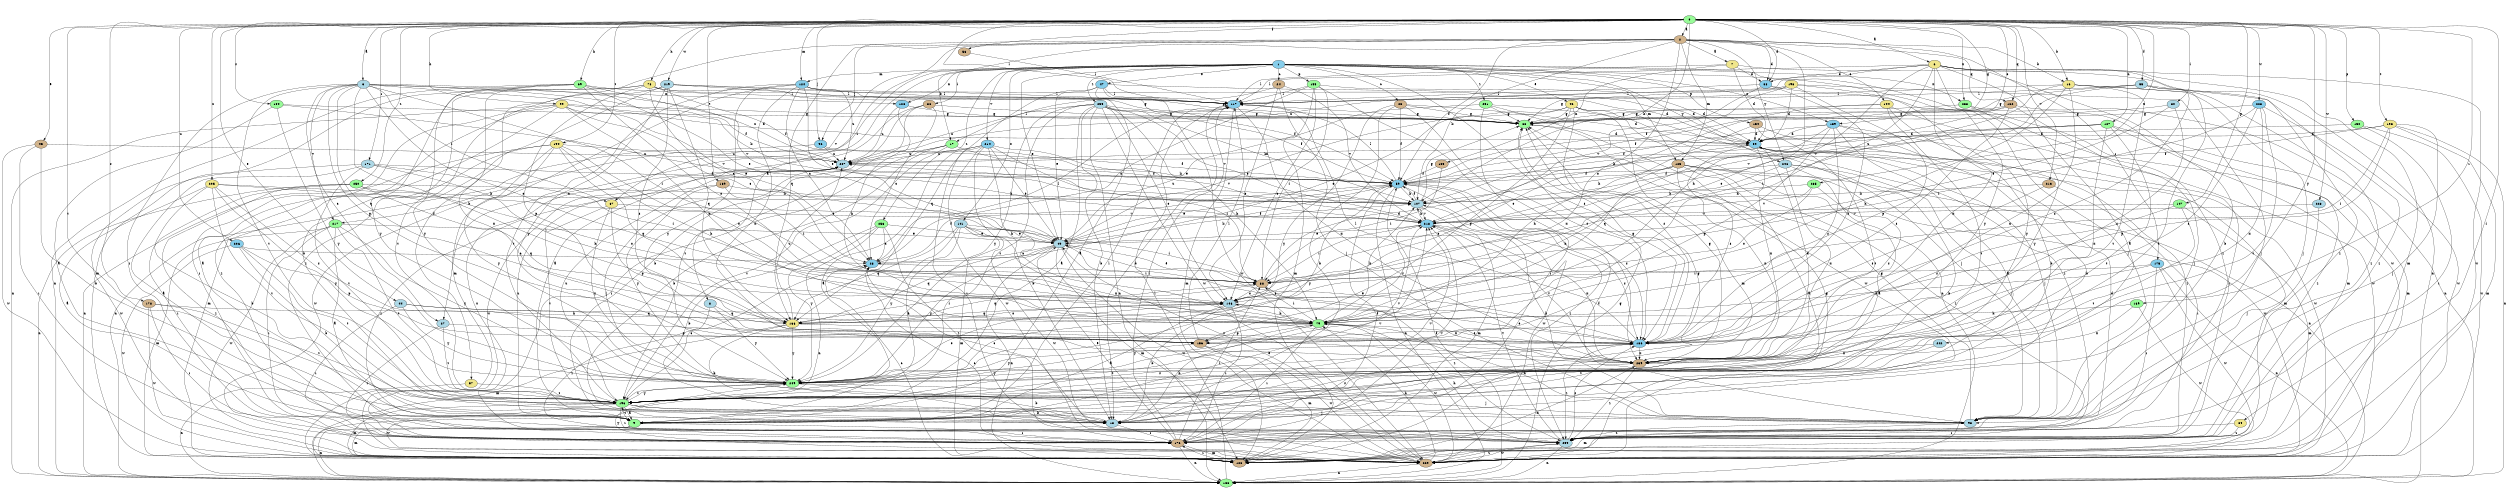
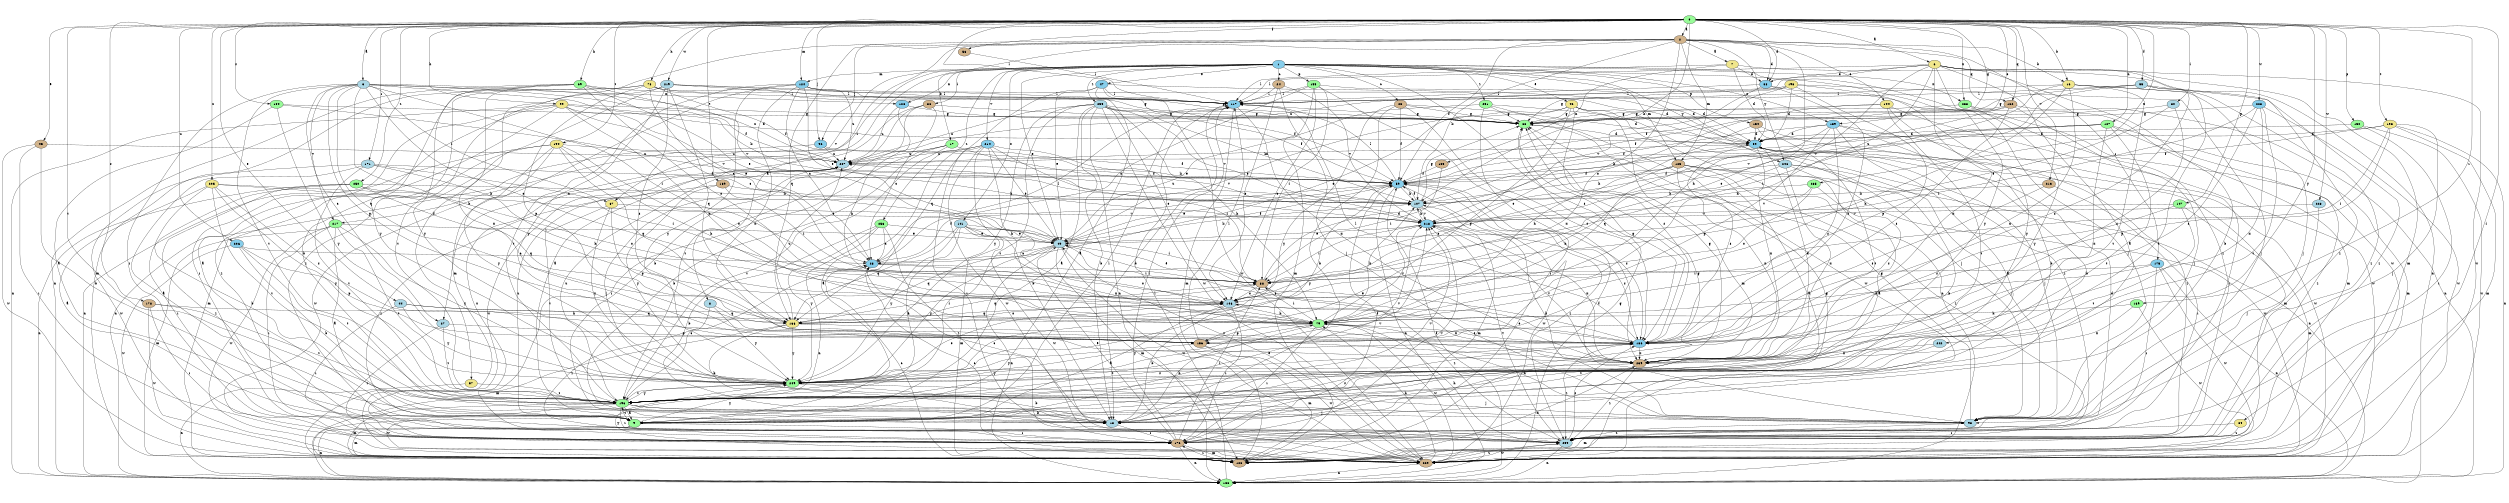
  strict digraph {
    node [fillcolor=palegreen style=filled]
    2 [fillcolor=tan]
    0
    3 [fillcolor=lightblue]
    6 [fillcolor=khaki]
    16 [fillcolor=khaki]
    38 [fillcolor=skyblue]
    44 [fillcolor=lightblue]
    45 [fillcolor=tan]
    55 [fillcolor=lightblue]
    56 [fillcolor=tan]
    68
    69
    78 [fillcolor=khaki]
    80 [fillcolor=lightblue]
    84 [fillcolor=khaki]
    96 [fillcolor=skyblue]
    99 [fillcolor=khaki]
    107 [fillcolor=lightblue]
    117 [fillcolor=skyblue]
    124 [fillcolor=skyblue]
    127
    139 [fillcolor=skyblue]
    147
    150
    162 [fillcolor=tan]
    169
    171 [fillcolor=lightblue]
    178 [fillcolor=tan]
    184
    189 [fillcolor=tan]
    193 [fillcolor=khaki]
    194 [fillcolor=khaki]
    196
    205 [fillcolor=khaki]
    206 [fillcolor=skyblue]
    213 [fillcolor=tan]
    219 [fillcolor=lightblue]
    223 [fillcolor=lightblue]
    228 [fillcolor=skyblue]
    235
    238
    242 [fillcolor=lightblue]
    250
    125 [fillcolor=tan]
    246 [fillcolor=lightblue]
    7 [fillcolor=khaki]
    8 [fillcolor=lightblue]
    17
    57 [fillcolor=khaki]
    59 [fillcolor=skyblue]
    79
    144 [fillcolor=khaki]
    146 [fillcolor=lightblue]
    166 [fillcolor=khaki]
    175 [fillcolor=skyblue]
    27 [fillcolor=lightblue]
    87 [fillcolor=khaki]
    128 [fillcolor=skyblue]
    217
    88 [fillcolor=tan]
    156 [fillcolor=tan]
    176 [fillcolor=tan]
    207 [fillcolor=lightblue]
    229 [fillcolor=tan]
    259 [fillcolor=lightblue]
    9
    18 [fillcolor=lightblue]
    126 [fillcolor=tan]
    239 [fillcolor=tan]
    249
    98 [fillcolor=lightblue]
    186 [fillcolor=skyblue]
    218 [fillcolor=skyblue]
    39 [fillcolor=skyblue]
    49 [fillcolor=lightblue]
    136
    28 [fillcolor=skyblue]
    198 [fillcolor=khaki]
    1 [fillcolor=skyblue]
    23 [fillcolor=tan]
    24 [fillcolor=tan]
    46 [fillcolor=khaki]
    47 [fillcolor=skyblue]
    86 [fillcolor=tan]
    141 [fillcolor=lightblue]
    154 [fillcolor=tan]
    155
    214 [fillcolor=skyblue]
    251
    255 [fillcolor=lightblue]
    256
    135 [fillcolor=tan]
    2 -> 16 [label=b]
    2 -> 38 [label=d]
    2 -> 96 [label=j]
    2 -> 107 [label=k]
    2 -> 162 [label=q]
    2 -> 125 [label=m]
    2 -> 246 [label=y]
    2 -> 7 [label=a]
    2 -> 8 [label=a]
    2 -> 17 [label=b]
    2 -> 57 [label=f]
    2 -> 59 [label=f]
    2 -> 79 [label=h]
    2 -> 144 [label=o]
    2 -> 146 [label=o]
    2 -> 166 [label=q]
    2 -> 175 [label=r]
    0 -> 2 [label=a]
    0 -> 3 [label=a]
    0 -> 6 [label=a]
    0 -> 16 [label=b]
    0 -> 38 [label=d]
    0 -> 44 [label=e]
    0 -> 45 [label=e]
    0 -> 55 [label=f]
    0 -> 56 [label=f]
    0 -> 68 [label=g]
    0 -> 69 [label=h]
    0 -> 78 [label=h]
    0 -> 80 [label=i]
    0 -> 84 [label=i]
    0 -> 96 [label=j]
    0 -> 99 [label=k]
    0 -> 107 [label=k]
    0 -> 117 [label=l]
    0 -> 124 [label=m]
    0 -> 127 [label=n]
    0 -> 139 [label=o]
    0 -> 147 [label=p]
    0 -> 150 [label=p]
    0 -> 162 [label=q]
    0 -> 169 [label=r]
    0 -> 171 [label=r]
    0 -> 178 [label=s]
    0 -> 184 [label=s]
    0 -> 189 [label=t]
    0 -> 193 [label=t]
    0 -> 194 [label=t]
    0 -> 196 [label=t]
    0 -> 205 [label=u]
    0 -> 206 [label=u]
    0 -> 213 [label=v]
    0 -> 219 [label=w]
    0 -> 223 [label=w]
    0 -> 228 [label=w]
    0 -> 235 [label=x]
    0 -> 238 [label=x]
    0 -> 242 [label=y]
    0 -> 250 [label=z]
    3 -> 107 [label=k]
    3 -> 196 [label=t]
    3 -> 59 [label=f]
    3 -> 79 [label=h]
    3 -> 146 [label=o]
    3 -> 166 [label=q]
    3 -> 27 [label=c]
    3 -> 87 [label=i]
    3 -> 128 [label=n]
    3 -> 217 [label=v]
    3 -> 88 [label=i]
    3 -> 156 [label=p]
    3 -> 176 [label=r]
    3 -> 207 [label=u]
    6 -> 38 [label=d]
    6 -> 117 [label=l]
    6 -> 79 [label=h]
    6 -> 146 [label=o]
    6 -> 207 [label=u]
    6 -> 229 [label=w]
    6 -> 259 [label=z]
    6 -> 9 [label=a]
    6 -> 18 [label=b]
    6 -> 126 [label=m]
    6 -> 239 [label=x]
    6 -> 249 [label=y]
    16 -> 117 [label=l]
    16 -> 196 [label=t]
    16 -> 79 [label=h]
    16 -> 88 [label=i]
    16 -> 259 [label=z]
    16 -> 239 [label=x]
    16 -> 98 [label=j]
    38 -> 117 [label=l]
    38 -> 98 [label=j]
    38 -> 186 [label=s]
    38 -> 218 [label=v]
    44 -> 79 [label=h]
    44 -> 166 [label=q]
    44 -> 176 [label=r]
    44 -> 249 [label=y]
    45 -> 176 [label=r]
    45 -> 207 [label=u]
    45 -> 229 [label=w]
    45 -> 18 [label=b]
    55 -> 68 [label=g]
    55 -> 117 [label=l]
    55 -> 196 [label=t]
    55 -> 259 [label=z]
    55 -> 186 [label=s]
    55 -> 218 [label=v]
    56 -> 117 [label=l]
    68 -> 39 [label=d]
    69 -> 117 [label=l]
    69 -> 146 [label=o]
    69 -> 126 [label=m]
    69 -> 239 [label=x]
    69 -> 249 [label=y]
    69 -> 218 [label=v]
    69 -> 49 [label=e]
    69 -> 136 [label=n]
    78 -> 68 [label=g]
    78 -> 117 [label=l]
    78 -> 59 [label=f]
    78 -> 156 [label=p]
    78 -> 18 [label=b]
    78 -> 249 [label=y]
    78 -> 28 [label=c]
    80 -> 68 [label=g]
    80 -> 186 [label=s]
    80 -> 49 [label=e]
    84 -> 176 [label=r]
    84 -> 259 [label=z]
    96 -> 59 [label=f]
    96 -> 207 [label=u]
    96 -> 136 [label=n]
    99 -> 68 [label=g]
    99 -> 79 [label=h]
    99 -> 176 [label=r]
    99 -> 259 [label=z]
    99 -> 9 [label=a]
    99 -> 39 [label=d]
    99 -> 49 [label=e]
    99 -> 136 [label=n]
    99 -> 28 [label=c]
    107 -> 68 [label=g]
    107 -> 59 [label=f]
    107 -> 207 [label=u]
    107 -> 126 [label=m]
    107 -> 218 [label=v]
    117 -> 68 [label=g]
    117 -> 18 [label=b]
    117 -> 126 [label=m]
    117 -> 239 [label=x]
    124 -> 117 [label=l]
    124 -> 196 [label=t]
    124 -> 207 [label=u]
    124 -> 126 [label=m]
    124 -> 239 [label=x]
    124 -> 249 [label=y]
    124 -> 39 [label=d]
    124 -> 49 [label=e]
    124 -> 28 [label=c]
    127 -> 107 [label=k]
    127 -> 196 [label=t]
    127 -> 207 [label=u]
    127 -> 259 [label=z]
    127 -> 126 [label=m]
    127 -> 239 [label=x]
    127 -> 39 [label=d]
    139 -> 59 [label=f]
    139 -> 166 [label=q]
    139 -> 156 [label=p]
    139 -> 176 [label=r]
    139 -> 9 [label=a]
    139 -> 18 [label=b]
    139 -> 186 [label=s]
    139 -> 39 [label=d]
    147 -> 196 [label=t]
    147 -> 126 [label=m]
    147 -> 186 [label=s]
    147 -> 218 [label=v]
    150 -> 176 [label=r]
    150 -> 229 [label=w]
    150 -> 39 [label=d]
    162 -> 68 [label=g]
    162 -> 59 [label=f]
    162 -> 98 [label=j]
    162 -> 186 [label=s]
    162 -> 218 [label=v]
    162 -> 136 [label=n]
    169 -> 79 [label=h]
    169 -> 229 [label=w]
    169 -> 239 [label=x]
    171 -> 196 [label=t]
    171 -> 59 [label=f]
    171 -> 79 [label=h]
    171 -> 88 [label=i]
    171 -> 229 [label=w]
    171 -> 9 [label=a]
    178 -> 196 [label=t]
    178 -> 79 [label=h]
    178 -> 176 [label=r]
    178 -> 229 [label=w]
    184 -> 68 [label=g]
    184 -> 9 [label=a]
    184 -> 249 [label=y]
    184 -> 218 [label=v]
    189 -> 107 [label=k]
    189 -> 88 [label=i]
    189 -> 259 [label=z]
    189 -> 249 [label=y]
    193 -> 59 [label=f]
    193 -> 88 [label=i]
    193 -> 156 [label=p]
    193 -> 126 [label=m]
    193 -> 98 [label=j]
    193 -> 39 [label=d]
    193 -> 136 [label=n]
    194 -> 79 [label=h]
    194 -> 146 [label=o]
    194 -> 166 [label=q]
    194 -> 207 [label=u]
    194 -> 229 [label=w]
    194 -> 126 [label=m]
    194 -> 249 [label=y]
    194 -> 136 [label=n]
    196 -> 176 [label=r]
    196 -> 207 [label=u]
    196 -> 229 [label=w]
    196 -> 9 [label=a]
    196 -> 18 [label=b]
    196 -> 126 [label=m]
    196 -> 249 [label=y]
    196 -> 98 [label=j]
    196 -> 186 [label=s]
    196 -> 28 [label=c]
    205 -> 107 [label=k]
    205 -> 196 [label=t]
    205 -> 9 [label=a]
    205 -> 18 [label=b]
    205 -> 249 [label=y]
    205 -> 186 [label=s]
    205 -> 49 [label=e]
    206 -> 196 [label=t]
    206 -> 156 [label=p]
    206 -> 229 [label=w]
    206 -> 18 [label=b]
    206 -> 28 [label=c]
    213 -> 107 [label=k]
    213 -> 176 [label=r]
    213 -> 186 [label=s]
    219 -> 68 [label=g]
    219 -> 117 [label=l]
    219 -> 196 [label=t]
    219 -> 59 [label=f]
    219 -> 166 [label=q]
    219 -> 259 [label=z]
    219 -> 249 [label=y]
    219 -> 186 [label=s]
    223 -> 98 [label=j]
    223 -> 218 [label=v]
    228 -> 68 [label=g]
    228 -> 196 [label=t]
    228 -> 88 [label=i]
    228 -> 229 [label=w]
    228 -> 239 [label=x]
    228 -> 186 [label=s]
    235 -> 107 [label=k]
    235 -> 146 [label=o]
    235 -> 186 [label=s]
    235 -> 218 [label=v]
    238 -> 68 [label=g]
    238 -> 126 [label=m]
    238 -> 249 [label=y]
    242 -> 196 [label=t]
    242 -> 239 [label=x]
    250 -> 107 [label=k]
    250 -> 146 [label=o]
    250 -> 166 [label=q]
    250 -> 176 [label=r]
    250 -> 259 [label=z]
    250 -> 136 [label=n]
    125 -> 107 [label=k]
    125 -> 59 [label=f]
    125 -> 146 [label=o]
    125 -> 229 [label=w]
    125 -> 259 [label=z]
    125 -> 9 [label=a]
    125 -> 239 [label=x]
    125 -> 136 [label=n]
    246 -> 59 [label=f]
    246 -> 79 [label=h]
    246 -> 9 [label=a]
    246 -> 18 [label=b]
    246 -> 239 [label=x]
    246 -> 98 [label=j]
    7 -> 38 [label=d]
    7 -> 117 [label=l]
    7 -> 39 [label=d]
    7 -> 136 [label=n]
    7 -> 135 [label=n]
    8 -> 166 [label=q]
    8 -> 259 [label=z]
    8 -> 249 [label=y]
    17 -> 196 [label=t]
    17 -> 176 [label=r]
    17 -> 207 [label=u]
    17 -> 18 [label=b]
    17 -> 218 [label=v]
    57 -> 196 [label=t]
    57 -> 136 [label=n]
    59 -> 107 [label=k]
    59 -> 117 [label=l]
    59 -> 229 [label=w]
    59 -> 259 [label=z]
    59 -> 249 [label=y]
    59 -> 186 [label=s]
    59 -> 49 [label=e]
    59 -> 136 [label=n]
    79 -> 107 [label=k]
    79 -> 88 [label=i]
    79 -> 156 [label=p]
    79 -> 176 [label=r]
    79 -> 229 [label=w]
    79 -> 249 [label=y]
    79 -> 186 [label=s]
    79 -> 218 [label=v]
    144 -> 68 [label=g]
    144 -> 196 [label=t]
    144 -> 146 [label=o]
    144 -> 229 [label=w]
    144 -> 18 [label=b]
    146 -> 79 [label=h]
    146 -> 166 [label=q]
    146 -> 176 [label=r]
    146 -> 9 [label=a]
    146 -> 18 [label=b]
    146 -> 239 [label=x]
    166 -> 146 [label=o]
    166 -> 88 [label=i]
    166 -> 207 [label=u]
    166 -> 18 [label=b]
    166 -> 126 [label=m]
    166 -> 249 [label=y]
    166 -> 186 [label=s]
    175 -> 79 [label=h]
    175 -> 88 [label=i]
    175 -> 176 [label=r]
    175 -> 229 [label=w]
    175 -> 136 [label=n]
    27 -> 196 [label=t]
    27 -> 156 [label=p]
    27 -> 176 [label=r]
    87 -> 196 [label=t]
    87 -> 156 [label=p]
    87 -> 249 [label=y]
    87 -> 218 [label=v]
    128 -> 68 [label=g]
    128 -> 79 [label=h]
    128 -> 207 [label=u]
    217 -> 196 [label=t]
    217 -> 176 [label=r]
    217 -> 229 [label=w]
    217 -> 9 [label=a]
    217 -> 126 [label=m]
    217 -> 249 [label=y]
    217 -> 49 [label=e]
    88 -> 146 [label=o]
    88 -> 166 [label=q]
    88 -> 259 [label=z]
    88 -> 39 [label=d]
    88 -> 49 [label=e]
    156 -> 117 [label=l]
    156 -> 229 [label=w]
    156 -> 126 [label=m]
    156 -> 249 [label=y]
    176 -> 117 [label=l]
    176 -> 59 [label=f]
    176 -> 88 [label=i]
    176 -> 207 [label=u]
    176 -> 126 [label=m]
    176 -> 218 [label=v]
    176 -> 39 [label=d]
    176 -> 49 [label=e]
    176 -> 136 [label=n]
    207 -> 59 [label=f]
    207 -> 229 [label=w]
    207 -> 98 [label=j]
    229 -> 68 [label=g]
    229 -> 79 [label=h]
    229 -> 259 [label=z]
    229 -> 249 [label=y]
    229 -> 49 [label=e]
    229 -> 136 [label=n]
    229 -> 28 [label=c]
    259 -> 79 [label=h]
    259 -> 229 [label=w]
    259 -> 186 [label=s]
    259 -> 218 [label=v]
    259 -> 136 [label=n]
    9 -> 117 [label=l]
    9 -> 196 [label=t]
    9 -> 176 [label=r]
    9 -> 207 [label=u]
    9 -> 126 [label=m]
+   9 -> 249 [label=y]
    9 -> 218 [label=v]
    9 -> 136 [label=n]
    18 -> 68 [label=g]
    18 -> 79 [label=h]
    18 -> 176 [label=r]
    18 -> 186 [label=s]
    18 -> 218 [label=v]
    18 -> 28 [label=c]
    126 -> 176 [label=r]
    126 -> 239 [label=x]
    126 -> 28 [label=c]
    239 -> 68 [label=g]
    239 -> 259 [label=z]
    239 -> 249 [label=y]
    239 -> 218 [label=v]
    239 -> 39 [label=d]
    249 -> 196 [label=t]
    249 -> 146 [label=o]
    249 -> 18 [label=b]
    249 -> 98 [label=j]
    249 -> 218 [label=v]
    98 -> 68 [label=g]
    98 -> 107 [label=k]
    98 -> 59 [label=f]
    98 -> 79 [label=h]
    98 -> 259 [label=z]
    98 -> 126 [label=m]
    186 -> 68 [label=g]
    186 -> 117 [label=l]
    186 -> 196 [label=t]
    186 -> 146 [label=o]
    186 -> 259 [label=z]
    186 -> 239 [label=x]
    186 -> 49 [label=e]
    218 -> 107 [label=k]
    218 -> 88 [label=i]
    218 -> 239 [label=x]
    218 -> 186 [label=s]
    218 -> 49 [label=e]
    39 -> 207 [label=u]
    39 -> 229 [label=w]
    39 -> 126 [label=m]
    39 -> 239 [label=x]
    39 -> 98 [label=j]
    39 -> 186 [label=s]
    49 -> 107 [label=k]
    49 -> 59 [label=f]
    49 -> 166 [label=q]
    49 -> 229 [label=w]
    49 -> 126 [label=m]
    49 -> 249 [label=y]
    49 -> 186 [label=s]
    49 -> 136 [label=n]
    49 -> 28 [label=c]
    136 -> 68 [label=g]
    136 -> 117 [label=l]
    136 -> 59 [label=f]
    28 -> 117 [label=l]
    28 -> 59 [label=f]
+   28 -> 146 [label=o]
    28 -> 88 [label=i]
    198 -> 68 [label=g]
    198 -> 117 [label=l]
    198 -> 59 [label=f]
    198 -> 156 [label=p]
    198 -> 249 [label=y]
    198 -> 98 [label=j]
    198 -> 39 [label=d]
    1 -> 124 [label=m]
    1 -> 139 [label=o]
    1 -> 238 [label=x]
    1 -> 125 [label=m]
    1 -> 246 [label=y]
    1 -> 27 [label=c]
    1 -> 87 [label=i]
    1 -> 128 [label=n]
    1 -> 217 [label=v]
    1 -> 229 [label=w]
    1 -> 259 [label=z]
    1 -> 186 [label=s]
    1 -> 49 [label=e]
    1 -> 23 [label=c]
    1 -> 24 [label=c]
    1 -> 46 [label=e]
    1 -> 47 [label=e]
    1 -> 86 [label=i]
    1 -> 141 [label=o]
    1 -> 154 [label=p]
    1 -> 155 [label=p]
    1 -> 214 [label=v]
    1 -> 251 [label=z]
    1 -> 255 [label=z]
    1 -> 256 [label=z]
    23 -> 68 [label=g]
    23 -> 59 [label=f]
    23 -> 18 [label=b]
    23 -> 249 [label=y]
    23 -> 186 [label=s]
    23 -> 39 [label=d]
-   24 -> 17 [label=l]
+   24 -> 117 [label=l]
    24 -> 146 [label=o]
    24 -> 98 [label=j]
    24 -> 218 [label=v]
    46 -> 68 [label=g]
    46 -> 156 [label=p]
    46 -> 259 [label=z]
    46 -> 126 [label=m]
    46 -> 98 [label=j]
    46 -> 186 [label=s]
    46 -> 49 [label=e]
    46 -> 28 [label=c]
    47 -> 117 [label=l]
    47 -> 166 [label=q]
    47 -> 229 [label=w]
    47 -> 9 [label=a]
    47 -> 39 [label=d]
    47 -> 49 [label=e]
    86 -> 68 [label=g]
    86 -> 196 [label=t]
    86 -> 9 [label=a]
    86 -> 18 [label=b]
    86 -> 28 [label=c]
    141 -> 196 [label=t]
    141 -> 166 [label=q]
    141 -> 88 [label=i]
    141 -> 229 [label=w]
    141 -> 126 [label=m]
    141 -> 239 [label=x]
    141 -> 249 [label=y]
    141 -> 49 [label=e]
    154 -> 196 [label=t]
    154 -> 79 [label=h]
    154 -> 259 [label=z]
    154 -> 39 [label=d]
    155 -> 117 [label=l]
    155 -> 146 [label=o]
    155 -> 88 [label=i]
    155 -> 126 [label=m]
    155 -> 239 [label=x]
    155 -> 39 [label=d]
    155 -> 28 [label=c]
    214 -> 107 [label=k]
    214 -> 79 [label=h]
    214 -> 88 [label=i]
    214 -> 176 [label=r]
    214 -> 207 [label=u]
    214 -> 229 [label=w]
    214 -> 9 [label=a]
    214 -> 18 [label=b]
    214 -> 49 [label=e]
    251 -> 68 [label=g]
    251 -> 176 [label=r]
    251 -> 229 [label=w]
    251 -> 49 [label=e]
    251 -> 136 [label=n]
    255 -> 68 [label=g]
    255 -> 107 [label=k]
    255 -> 196 [label=t]
    255 -> 59 [label=f]
    255 -> 79 [label=h]
    255 -> 146 [label=o]
    255 -> 207 [label=u]
    255 -> 229 [label=w]
    255 -> 9 [label=a]
    255 -> 18 [label=b]
    255 -> 249 [label=y]
    255 -> 218 [label=v]
    255 -> 136 [label=n]
    256 -> 259 [label=z]
    256 -> 18 [label=b]
    256 -> 249 [label=y]
    256 -> 49 [label=e]
    256 -> 136 [label=n]
    256 -> 28 [label=c]
    135 -> 59 [label=f]
    135 -> 88 [label=i]
  }
